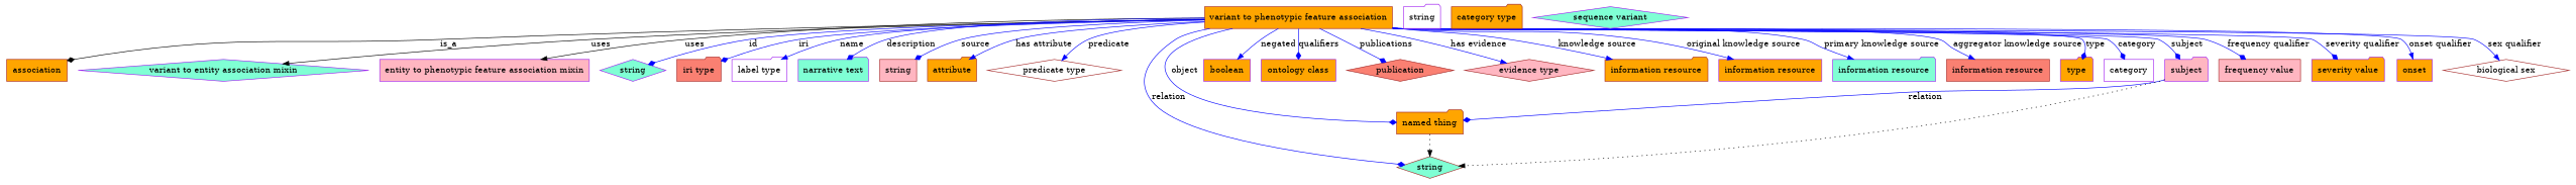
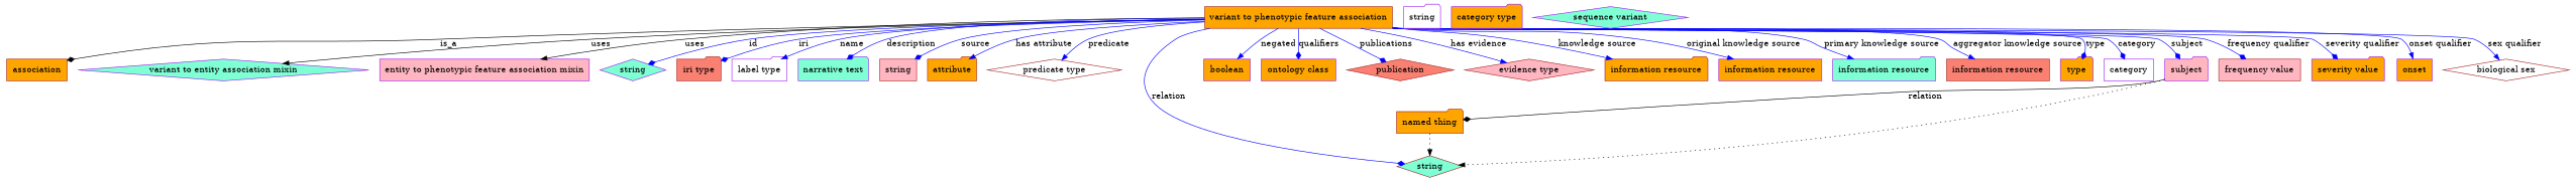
  digraph {
    node [color=purple fillcolor=orange shape=folder style=filled]
    edge [arrowhead=diamond color=blue style=solid]
    n1 [color=brown height=0.5 label="variant to phenotypic feature association" shape=box width=4.2788]
    association [color=brown height=0.5 shape=box width=1.3902]
    "variant to entity association mixin" [fillcolor=aquamarine height=0.5 shape=diamond width=3.665]
    "entity to phenotypic feature association mixin" [fillcolor=lightpink height=0.5 shape=box width=4.8024]
    n5 [fillcolor=aquamarine height=0.5 label=string shape=diamond width=0.84854]
    n6 [color=brown fillcolor=salmon height=0.5 label="iri type" width=1.011]
    n7 [fillcolor=white height=0.5 label="label type" width=1.2638]
    n8 [fillcolor=aquamarine height=0.5 label="narrative text" width=1.6068]
    n9 [color=brown fillcolor=lightpink height=0.5 label=string shape=box width=0.84854]
    n10 [color=brown height=0.5 label=attribute width=1.1193]
    n11 [color=brown fillcolor=white height=0.5 label="predicate type" shape=diamond width=1.679]
    n12 [color=brown height=0.5 label="named thing" width=1.5346]
    n13 [color=brown fillcolor=aquamarine height=0.5 label=string shape=diamond width=0.84854]
    n14 [height=0.5 label=boolean shape=box width=1.0652]
    n15 [height=0.5 label="ontology class" shape=box width=1.7151]
    n16 [color=brown fillcolor=salmon height=0.5 label=publication shape=diamond width=1.3902]
    n17 [color=brown fillcolor=lightpink height=0.5 label="evidence type" shape=diamond width=1.661]
    n18 [color=brown height=0.5 label="information resource" width=2.3651]
    n19 [height=0.5 label="information resource" shape=box width=2.3651]
    n20 [fillcolor=aquamarine height=0.5 label="information resource" width=2.3651]
    n21 [color=brown fillcolor=salmon height=0.5 label="information resource" shape=box width=2.3651]
    type [height=0.5 width=0.75]
    category [fillcolor=white height=0.5 shape=box width=1.1374]
    subject [fillcolor=lightpink height=0.5 width=0.99297]
    n25 [color=brown fillcolor=lightpink height=0.5 label="frequency value" shape=box width=1.8776]
    n26 [height=0.5 label="severity value" width=1.661]
    n27 [height=0.5 label=onset shape=box width=0.81243]
    n28 [color=brown fillcolor=white height=0.5 label="biological sex" shape=diamond width=1.661]
    n29 [fillcolor=white height=0.5 label=string width=0.84854]
-   n30 [color=brown height=0.5 label="category type" width=1.6249]
+   n30 [height=0.5 label="category type" width=1.6249]
    n31 [fillcolor=aquamarine height=0.5 label="sequence variant" shape=diamond width=1.9318]
    n1 -> association [label=is_a color="" style=""]
    n1 -> "variant to entity association mixin" [arrowhead=normal label=uses color="" style=""]
    n1 -> "entity to phenotypic feature association mixin" [arrowhead=normal label=uses color="" style=""]
    n1 -> n5 [label=id]
    n1 -> n6 [label=iri]
    n1 -> n7 [arrowhead=normal label=name]
    n1 -> n8 [label=description]
    n1 -> n9 [label=source]
    n1 -> n10 [arrowhead=normal label="has attribute"]
    n1 -> n11 [arrowhead=normal label=predicate]
-   n1 -> n12 [label=object]
    n1 -> n13 [label=relation]
    n1 -> n14 [arrowhead=normal label=negated]
    n1 -> n15 [label=qualifiers]
    n1 -> n16 [label=publications]
    n1 -> n17 [arrowhead=normal label="has evidence"]
    n1 -> n18 [arrowhead=normal label="knowledge source"]
    n1 -> n19 [arrowhead=normal label="original knowledge source"]
    n1 -> n20 [arrowhead=normal label="primary knowledge source"]
    n1 -> n21 [arrowhead=normal label="aggregator knowledge source"]
    n1 -> type [label=type]
    n1 -> category [label=category]
    n1 -> subject [label=subject]
    n1 -> n25 [label="frequency qualifier"]
    n1 -> n26 [label="severity qualifier"]
    n1 -> n27 [arrowhead=normal label="onset qualifier"]
    n1 -> n28 [arrowhead=normal label="sex qualifier"]
    n12 -> n13 [arrowhead=normal style=dotted color=""]
-   subject -> n12 [label=relation style=""]
+   subject -> n12 [label=relation color="" style=""]
    subject -> n13 [arrowhead=normal style=dotted color=""]
  }
